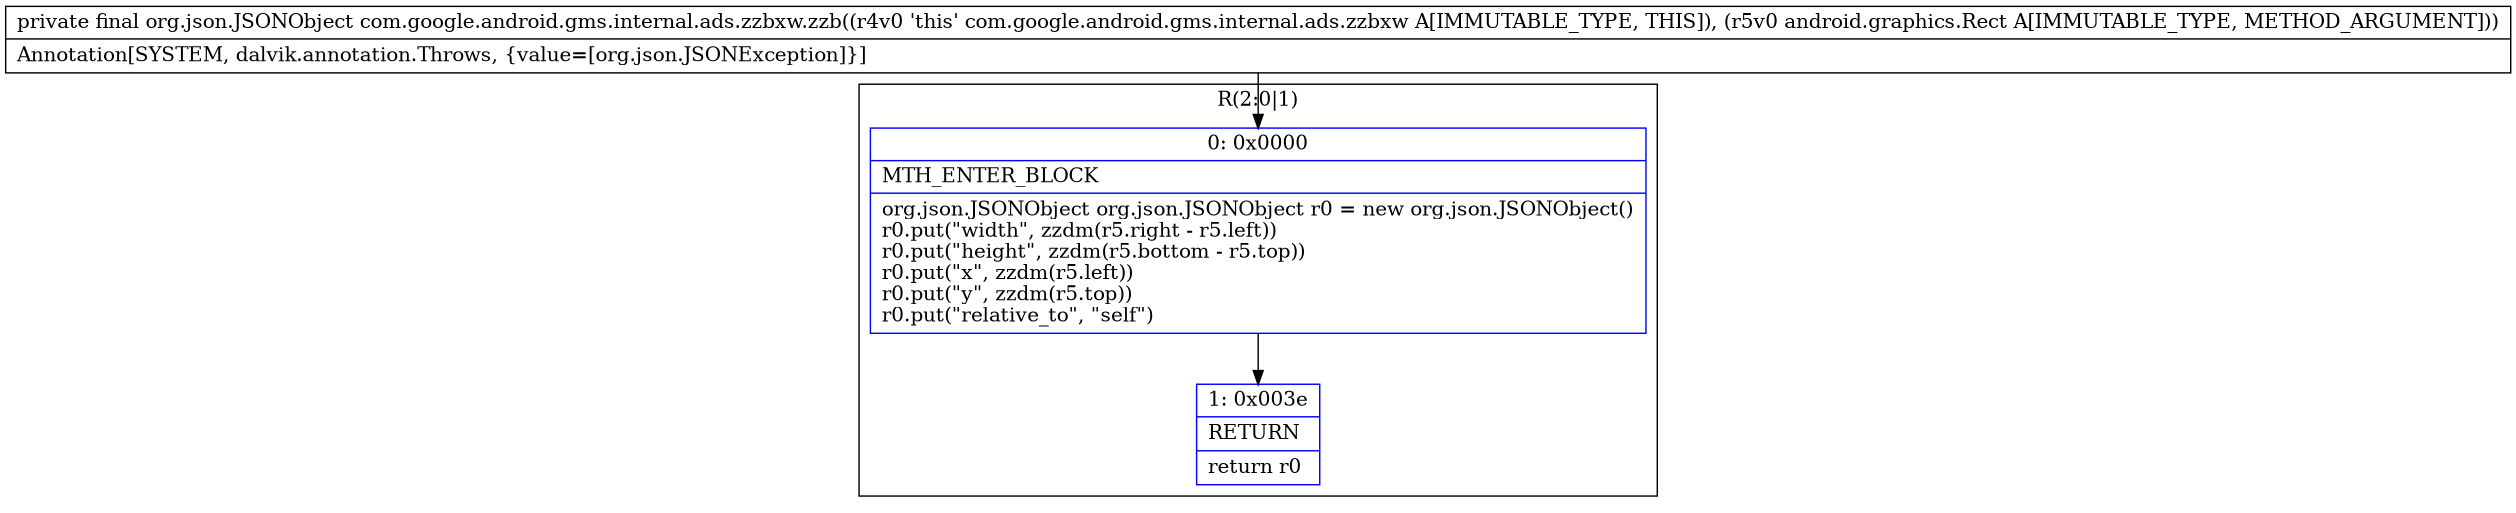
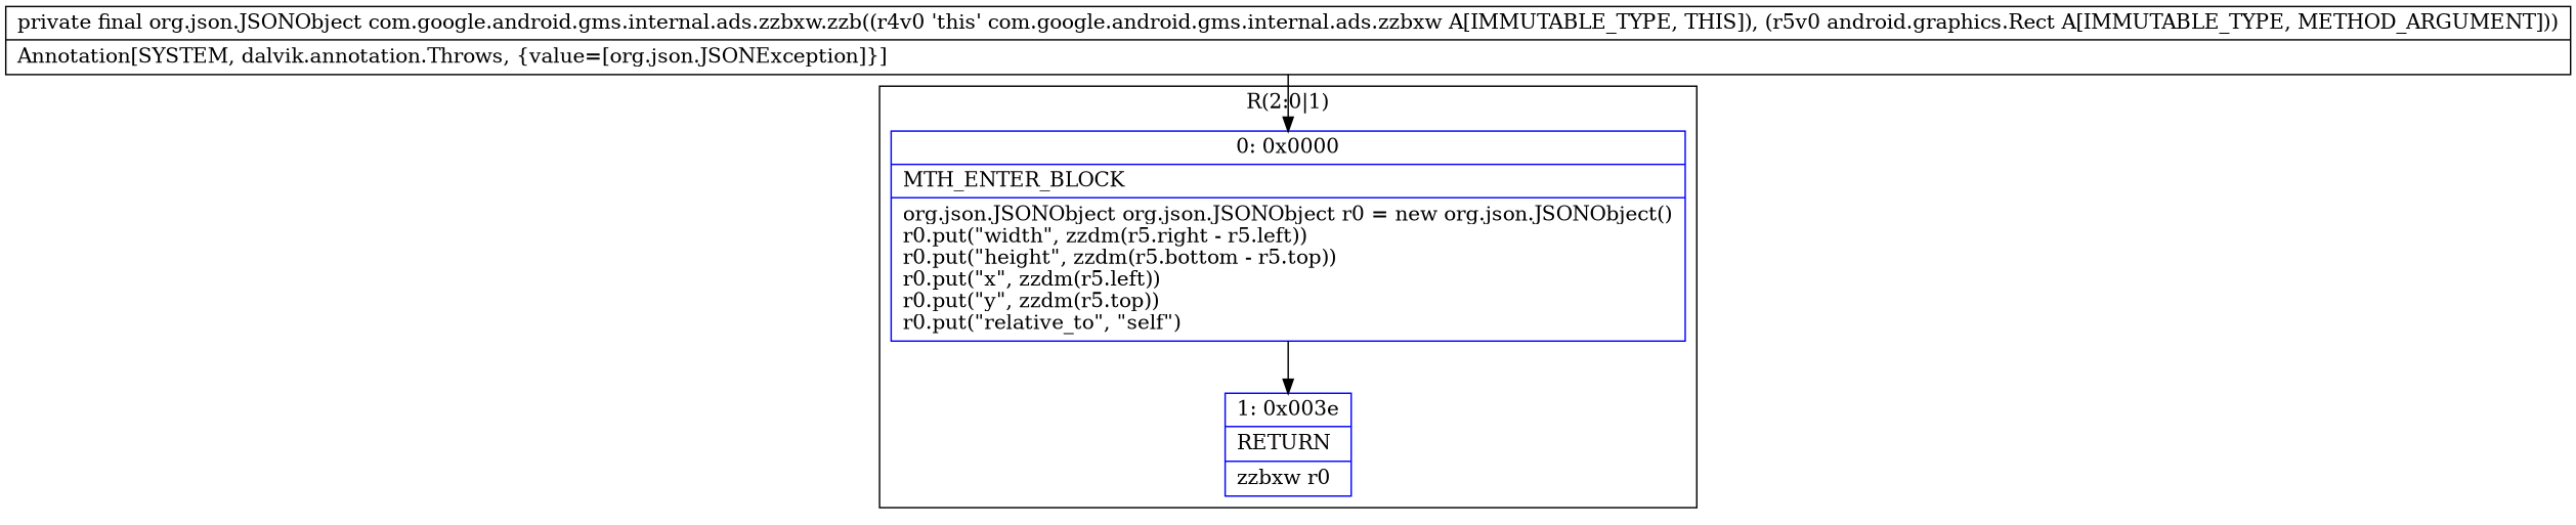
  digraph {
    node [color=blue shape=record]
    n1 [label="{0\:\ 0x0000|MTH_ENTER_BLOCK\l|org.json.JSONObject org.json.JSONObject r0 = new org.json.JSONObject()\lr0.put(\"width\", zzdm(r5.right \- r5.left))\lr0.put(\"height\", zzdm(r5.bottom \- r5.top))\lr0.put(\"x\", zzdm(r5.left))\lr0.put(\"y\", zzdm(r5.top))\lr0.put(\"relative_to\", \"self\")\l}"]
-   n2 [label="{1\:\ 0x003e|RETURN\l|return r0\l}"]
+   n2 [label="{1\:\ 0x003e|RETURN\l|zzbxw r0\l}"]
    n3 [label="{private final org.json.JSONObject com.google.android.gms.internal.ads.zzbxw.zzb((r4v0 'this' com.google.android.gms.internal.ads.zzbxw A[IMMUTABLE_TYPE, THIS]), (r5v0 android.graphics.Rect A[IMMUTABLE_TYPE, METHOD_ARGUMENT]))  | Annotation[SYSTEM, dalvik.annotation.Throws, \{value=[org.json.JSONException]\}]\l}" color=""]
    subgraph cluster_1 {
      label="R(2:0|1)"
      n1
      n2
    }
    n1 -> n2
    n3 -> n1
  }
